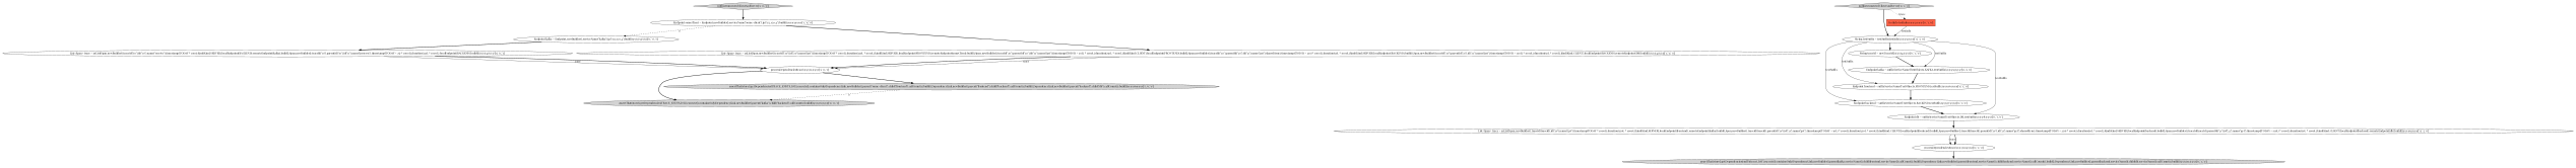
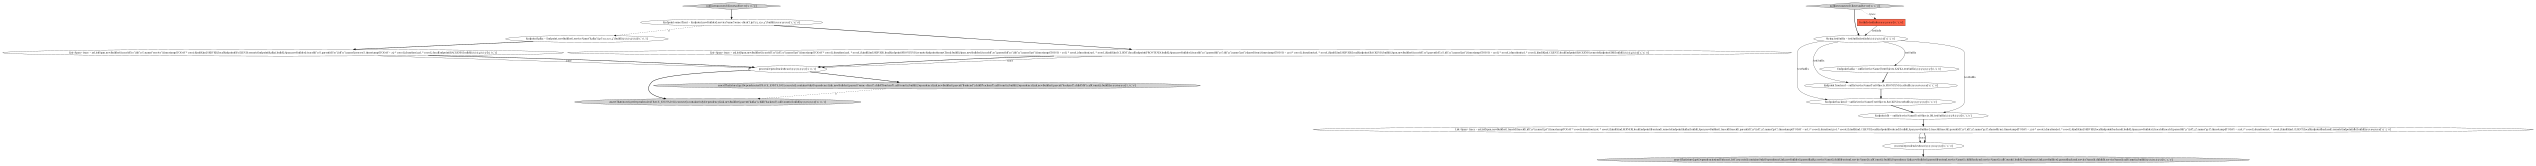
  digraph {
    fontname="Playfair Display"
    node [fillcolor=white fontname="Playfair Display" shape=ellipse style=filled]
    edge [fontname="Playfair Display" style=bold]
    n1 [label="List<Span> trace = asList(Span.newBuilder().traceId(\"10\").id(\"10\").name(\"receive\").timestamp(TODAY * 1000).kind(Kind.SERVER).localEndpoint(BACKEND).remoteEndpoint(kafka).build(),Span.newBuilder().traceId(\"10\").parentId(\"10\").id(\"11\").name(\"process\").timestamp((TODAY + 25) * 1000L).duration(325L * 1000L).localEndpoint(BACKEND).build())@@@4@@@['0', '0', '1']"]
    n2 [label="processDependencies(trace)@@@5@@@['1', '0', '1']"]
    n3 [fillcolor=lightgray label="assertThat(store().getDependencies(TRACE_ENDTS,DAY).execute()).containsOnly(DependencyLink.newBuilder().parent(\"kafka\").child(\"backend\").callCount(1).build())@@@6@@@['0', '0', '1']"]
    n4 [fillcolor=lightgray label="assertThat(store().getDependencies(TRACE_ENDTS,DAY).execute()).containsOnly(DependencyLink.newBuilder().parent(\"some-client\").child(\"frontend\").callCount(1).build(),DependencyLink.newBuilder().parent(\"frontend\").child(\"backend\").callCount(1).build(),DependencyLink.newBuilder().parent(\"backend\").child(\"db\").callCount(1).build())@@@6@@@['1', '0', '0']"]
    n5 [label="Endpoint kafka = Endpoint.newBuilder().serviceName(\"kafka\").ip(\"172.17.0.4\").build()@@@3@@@['0', '0', '1']"]
    n6 [label="processDependencies(trace)@@@10@@@['0', '1', '0']"]
    n7 [fillcolor=lightgray label="assertThat(store().getDependencies(endTs(trace),DAY).execute()).containsOnly(DependencyLink.newBuilder().parent(kafka.serviceName()).child(frontend.serviceName()).callCount(1).build(),DependencyLink.newBuilder().parent(frontend.serviceName()).child(backend.serviceName()).callCount(1).build(),DependencyLink.newBuilder().parent(backend.serviceName()).child(db.serviceName()).callCount(1).build())@@@11@@@['0', '1', '0']"]
    n8 [label="Endpoint backend = suffixServiceName(TestObjects.BACKEND,testSuffix)@@@7@@@['0', '1', '0']"]
    n9 [label="Endpoint db = suffixServiceName(TestObjects.DB,testSuffix)@@@8@@@['0', '1', '0']"]
    n10 [label="List<Span> trace = asList(Span.newBuilder().traceId(traceId).id(\"20\").name(\"get\").timestamp(TODAY * 1000L).duration(350L * 1000L).kind(Kind.SERVER).localEndpoint(frontend).remoteEndpoint(kafka).build(),Span.newBuilder().traceId(traceId).parentId(\"20\").id(\"21\").name(\"get\").timestamp((TODAY + 50L) * 1000L).duration(250L * 1000L).kind(Kind.CLIENT).localEndpoint(frontend).build(),Span.newBuilder().traceId(traceId).parentId(\"20\").id(\"21\").name(\"get\").shared(true).timestamp((TODAY + 250) * 1000L).duration(50L * 1000L).kind(Kind.SERVER).localEndpoint(backend).build(),Span.newBuilder().traceId(traceId).parentId(\"21\").id(\"22\").name(\"get\").timestamp((TODAY + 150L) * 1000L).duration(50L * 1000L).kind(Kind.CLIENT).localEndpoint(backend).remoteEndpoint(db).build())@@@9@@@['0', '1', '0']"]
-   n11 [label="String traceId = newTraceId()@@@4@@@['0', '1', '0']"]
    n12 [label="Endpoint kafka = suffixServiceName(TestObjects.KAFKA,testSuffix)@@@5@@@['0', '1', '0']"]
    n13 [label="Endpoint frontend = suffixServiceName(TestObjects.FRONTEND,testSuffix)@@@6@@@['0', '1', '0']"]
    n14 [label="String testSuffix = testSuffix(testInfo)@@@3@@@['0', '1', '0']"]
    n15 [fillcolor=lightgray label="notInstrumentedClientAndServer['0', '1', '0']" shape=diamond]
    n16 [fillcolor=tomato label="TestInfo testInfo@@@2@@@['0', '1', '0']" shape=box]
    n17 [label="List<Span> trace = asList(Span.newBuilder().traceId(\"20\").id(\"20\").name(\"get\").timestamp(TODAY * 1000L).duration(350L * 1000L).kind(Kind.SERVER).localEndpoint(FRONTEND).remoteEndpoint(someClient).build(),Span.newBuilder().traceId(\"20\").parentId(\"20\").id(\"21\").name(\"get\").timestamp((TODAY + 50L) * 1000L).duration(250L * 1000L).kind(Kind.CLIENT).localEndpoint(FRONTEND).build(),Span.newBuilder().traceId(\"20\").parentId(\"20\").id(\"21\").name(\"get\").shared(true).timestamp((TODAY + 250) * 1000L).duration(50L * 1000L).kind(Kind.SERVER).localEndpoint(BACKEND).build(),Span.newBuilder().traceId(\"20\").parentId(\"21\").id(\"22\").name(\"get\").timestamp((TODAY + 150L) * 1000L).duration(50L * 1000L).kind(Kind.CLIENT).localEndpoint(BACKEND).remoteEndpoint(DB).build())@@@4@@@['1', '0', '0']"]
    n18 [label="Endpoint someClient = Endpoint.newBuilder().serviceName(\"some-client\").ip(\"172.17.0.4\").build()@@@3@@@['1', '0', '0']"]
    n19 [fillcolor=lightgray label="notInstrumentedClientAndServer['1', '0', '0']" shape=diamond]
    n1 -> n2 [label=trace style=solid]
    n1 -> n2
    n2 -> n3
    n2 -> n4
    n4 -> n3 [label=0 style=dashed]
    n5 -> n1
    n6 -> n7
    n8 -> n9
    n9 -> n10
    n10 -> n6 [label=trace style=solid]
    n10 -> n6
-   n11 -> n12
    n12 -> n13
    n13 -> n8
    n14 -> n8 [label=testSuffix style=solid]
    n14 -> n9 [label=testSuffix style=solid]
-   n14 -> n11
    n14 -> n12 [label=testSuffix style=solid]
    n14 -> n13 [label=testSuffix style=solid]
    n15 -> n14
    n15 -> n16 [label=trace style=dotted]
    n16 -> n14 [label=testInfo style=solid]
    n17 -> n2
    n17 -> n2 [label=trace style=solid]
    n18 -> n5 [label=0 style=dashed]
    n18 -> n17
    n19 -> n18
  }
